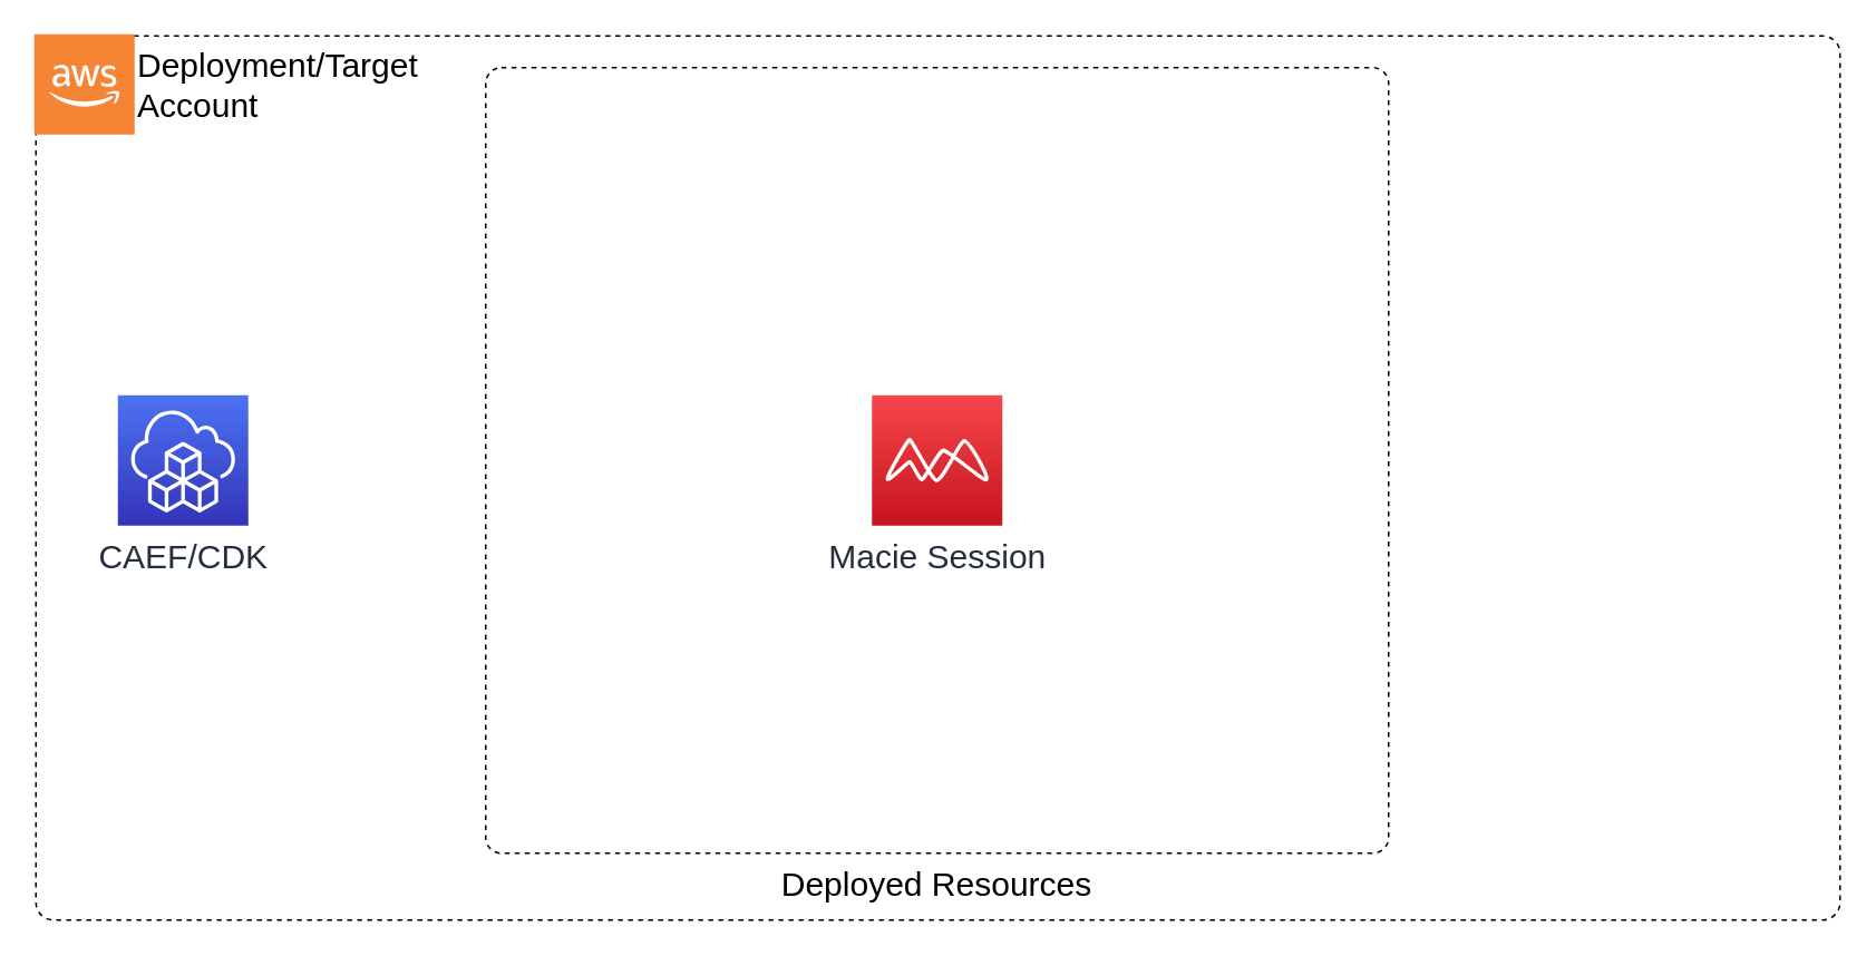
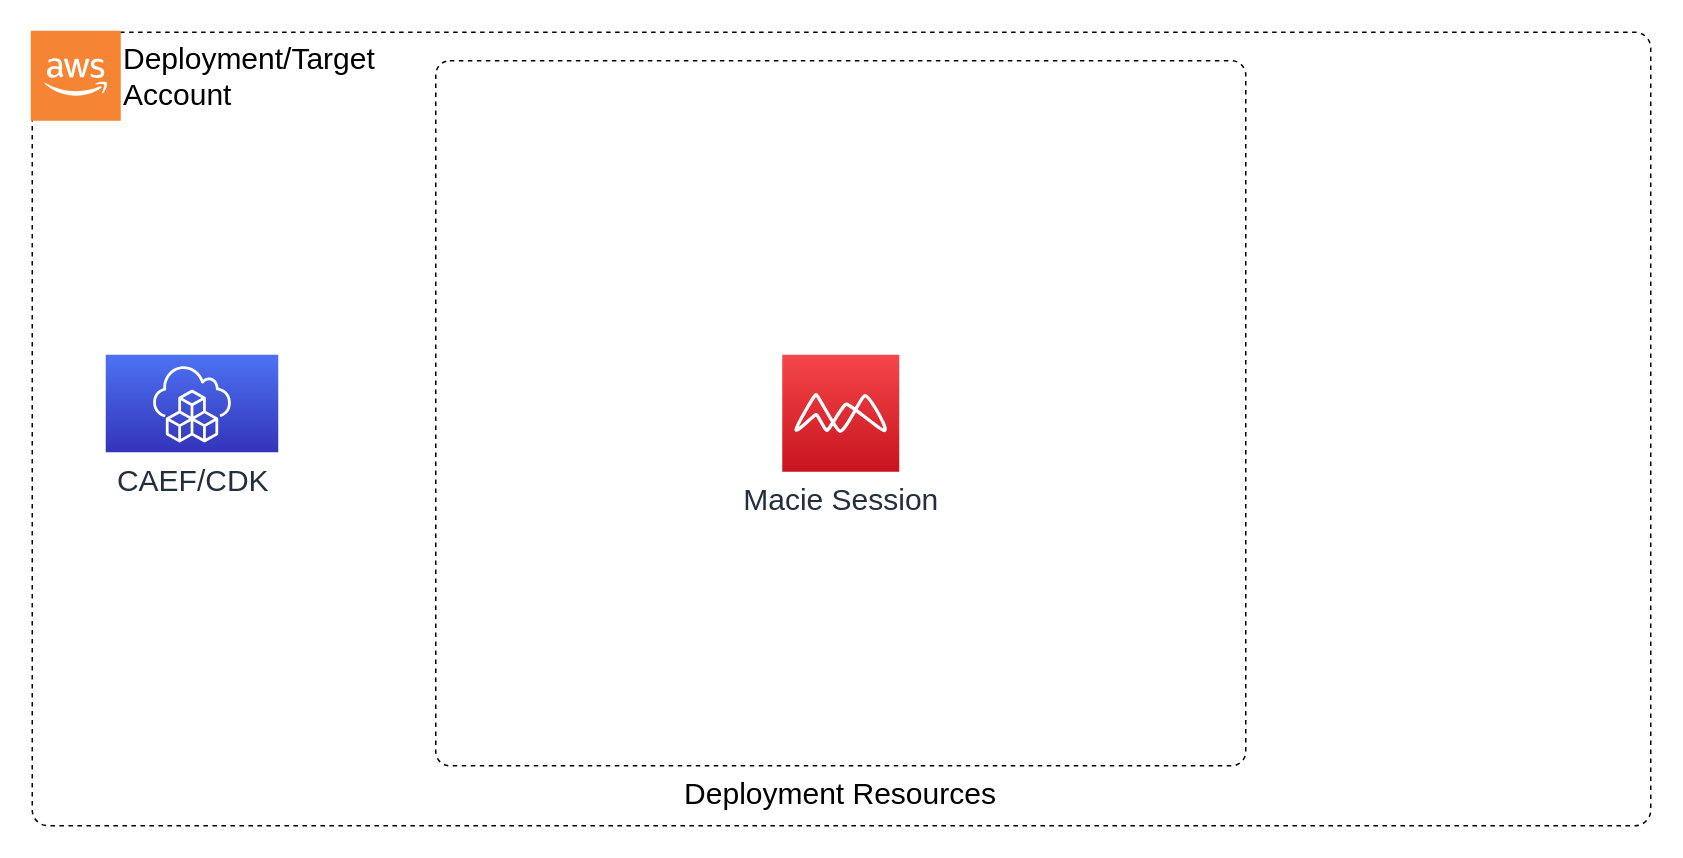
  <mxCell id="0" />
  <mxCell id="1" parent="0" />
  <mxCell id="2" value="" style="rounded=1;whiteSpace=wrap;html=1;fontSize=20;fillColor=none;arcSize=2;dashed=1;" parent="1" vertex="1"><mxGeometry x="21" y="21" width="1079" height="529" as="geometry" /></mxCell>
- <mxCell id="3" value="Deployed Resources" style="rounded=1;whiteSpace=wrap;html=1;fontSize=20;fillColor=none;arcSize=2;dashed=1;labelPosition=center;verticalLabelPosition=bottom;align=center;verticalAlign=top;" parent="1" vertex="1"><mxGeometry x="290" y="40" width="540" height="470" as="geometry" /></mxCell>
+ <mxCell id="3" value="Deployment Resources" style="rounded=1;whiteSpace=wrap;html=1;fontSize=20;fillColor=none;arcSize=2;dashed=1;labelPosition=center;verticalLabelPosition=bottom;align=center;verticalAlign=top;" parent="1" vertex="1"><mxGeometry x="290" y="40" width="540" height="470" as="geometry" /></mxCell>
  <mxCell id="4" value="Deployment/Target&lt;br style=&quot;font-size: 20px;&quot;&gt;Account" style="outlineConnect=0;dashed=0;verticalLabelPosition=middle;verticalAlign=middle;align=left;html=1;shape=mxgraph.aws3.cloud_2;fillColor=#F58534;gradientColor=none;labelPosition=right;fontSize=20;" parent="1" vertex="1"><mxGeometry x="20" y="20" width="60" height="60" as="geometry" /></mxCell>
- <mxCell id="5" value="CAEF/CDK" style="sketch=0;points=[[0,0,0],[0.25,0,0],[0.5,0,0],[0.75,0,0],[1,0,0],[0,1,0],[0.25,1,0],[0.5,1,0],[0.75,1,0],[1,1,0],[0,0.25,0],[0,0.5,0],[0,0.75,0],[1,0.25,0],[1,0.5,0],[1,0.75,0]];outlineConnect=0;fontColor=#232F3E;gradientColor=#4D72F3;gradientDirection=north;fillColor=#3334B9;strokeColor=#ffffff;dashed=0;verticalLabelPosition=bottom;verticalAlign=top;align=center;html=1;fontSize=20;fontStyle=0;aspect=fixed;shape=mxgraph.aws4.resourceIcon;resIcon=mxgraph.aws4.cloud_development_kit;" parent="1" vertex="1"><mxGeometry x="70" y="236" width="78" height="78" as="geometry" /></mxCell>
+ <mxCell id="5" value="CAEF/CDK" style="sketch=0;points=[[0,0,0],[0.25,0,0],[0.5,0,0],[0.75,0,0],[1,0,0],[0,1,0],[0.25,1,0],[0.5,1,0],[0.75,1,0],[1,1,0],[0,0.25,0],[0,0.5,0],[0,0.75,0],[1,0.25,0],[1,0.5,0],[1,0.75,0]];outlineConnect=0;fontColor=#232F3E;gradientColor=#4D72F3;gradientDirection=north;fillColor=#3334B9;strokeColor=#ffffff;dashed=0;verticalLabelPosition=bottom;verticalAlign=top;align=center;html=1;fontSize=20;fontStyle=0;aspect=fixed;shape=mxgraph.aws4.resourceIcon;resIcon=mxgraph.aws4.cloud_development_kit;" parent="1" vertex="1"><mxGeometry x="70" y="236" width="115" height="65" as="geometry" /></mxCell>
  <mxCell id="6" value="&lt;font style=&quot;font-size: 20px;&quot;&gt;Macie Session&lt;/font&gt;" style="sketch=0;points=[[0,0,0],[0.25,0,0],[0.5,0,0],[0.75,0,0],[1,0,0],[0,1,0],[0.25,1,0],[0.5,1,0],[0.75,1,0],[1,1,0],[0,0.25,0],[0,0.5,0],[0,0.75,0],[1,0.25,0],[1,0.5,0],[1,0.75,0]];outlineConnect=0;fontColor=#232F3E;gradientColor=#F54749;gradientDirection=north;fillColor=#C7131F;strokeColor=#ffffff;dashed=0;verticalLabelPosition=bottom;verticalAlign=top;align=center;html=1;fontSize=12;fontStyle=0;aspect=fixed;shape=mxgraph.aws4.resourceIcon;resIcon=mxgraph.aws4.macie;" parent="1" vertex="1"><mxGeometry x="521" y="236" width="78" height="78" as="geometry" /></mxCell>
